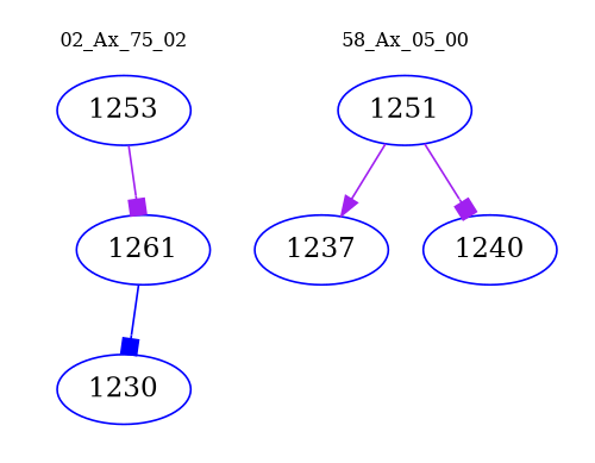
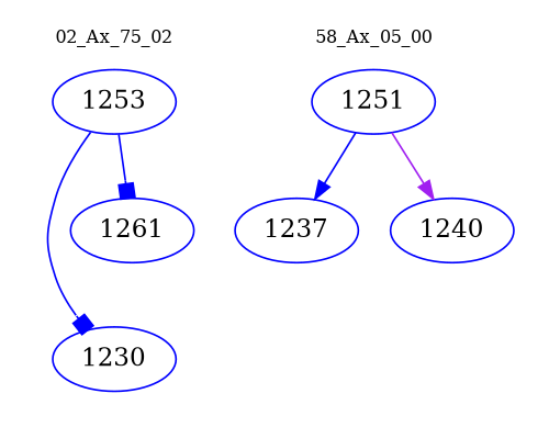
  digraph {
    node [color=blue]
    edge [arrowhead=box color=blue]
    n1 [label=1253]
    n2 [label=1230]
    n3 [label=1261]
    n4 [label=1251]
    n5 [label=1237]
    n6 [label=1240]
    subgraph cluster_1 {
      color=white
      fontsize=10
      label="02_Ax_75_02"
      n1
      n2
      n3
    }
    subgraph cluster_2 {
      color=white
      fontsize=10
      label="58_Ax_05_00"
      n4
      n5
      n6
    }
-   n3 -> n2
-   n1 -> n3 [color=purple]
-   n4 -> n5 [arrowhead=normal color=purple]
-   n4 -> n6 [color=purple]
+   n1 -> n2
+   n1 -> n3
+   n4 -> n5 [arrowhead=normal]
+   n4 -> n6 [arrowhead=normal color=purple]
  }
